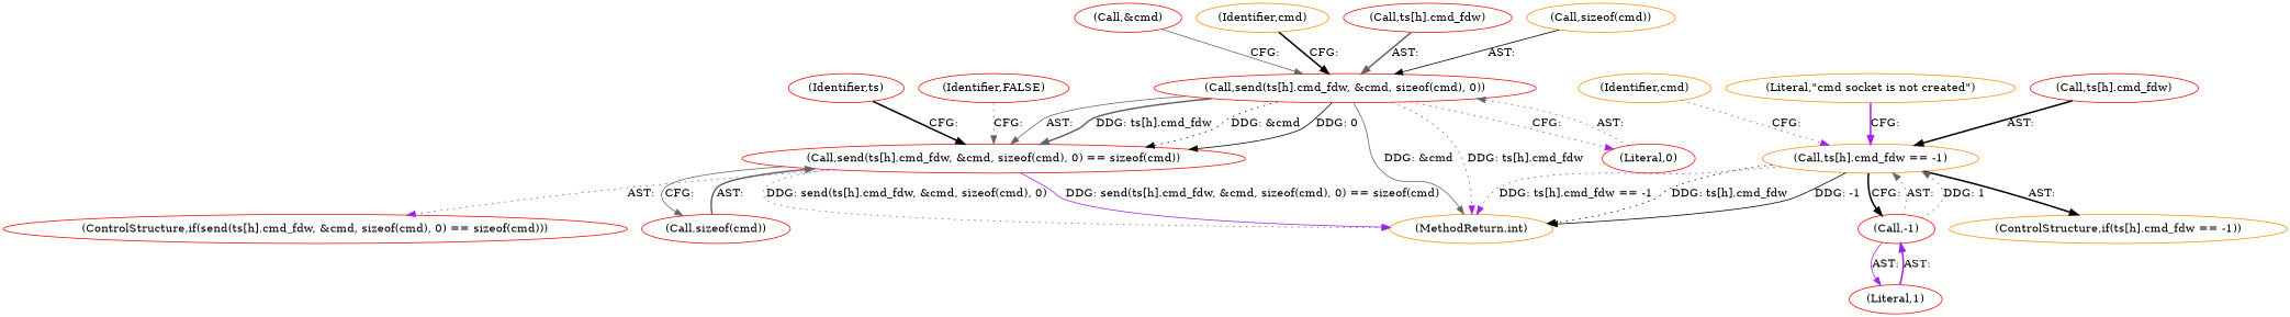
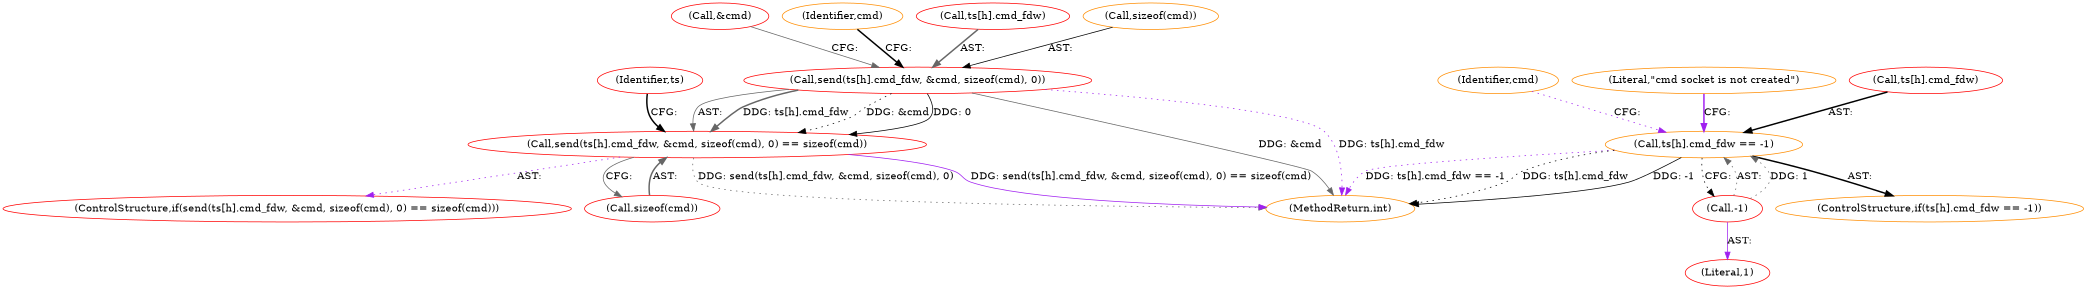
  digraph {
    node [color=red]
    edge [color=gray40 style=dotted]
    n1 [color=darkorange label="(Call,ts[h].cmd_fdw == -1)"]
    n2 [label="(Call,-1)"]
    n3 [color=darkorange label="(ControlStructure,if(ts[h].cmd_fdw == -1))"]
    n4 [color=darkorange label="(MethodReturn,int)"]
    n5 [label="(Literal,1)"]
    n6 [label="(Call,send(ts[h].cmd_fdw, &cmd, sizeof(cmd), 0))"]
    n7 [label="(Call,send(ts[h].cmd_fdw, &cmd, sizeof(cmd), 0) == sizeof(cmd))"]
-   n8 [label="(Literal,0)"]
    n9 [label="(ControlStructure,if(send(ts[h].cmd_fdw, &cmd, sizeof(cmd), 0) == sizeof(cmd)))"]
    n10 [label="(Call,sizeof(cmd))"]
    n11 [label="(Identifier,ts)"]
    n12 [color=darkorange label="(Identifier,cmd)"]
    n13 [color=darkorange label="(Literal,\"cmd socket is not created\")"]
-   n14 [label="(Identifier,FALSE)"]
    n15 [label="(Call,&cmd)"]
    n16 [label="(Call,ts[h].cmd_fdw)"]
    n17 [color=darkorange label="(Identifier,cmd)"]
    n18 [label="(Call,ts[h].cmd_fdw)"]
    n19 [color=darkorange label="(Call,sizeof(cmd))"]
-   n1 -> n2 [color=black label="CFG: " style=bold]
+   n1 -> n2 [color=black label="CFG: "]
    n1 -> n3 [color=black label="AST: " style=bold]
    n1 -> n4 [color=purple label="DDG: ts[h].cmd_fdw == -1"]
    n1 -> n4 [color=black label="DDG: ts[h].cmd_fdw"]
    n1 -> n4 [color=black label="DDG: -1" style=solid]
    n2 -> n1 [label="AST: "]
    n2 -> n1 [label="DDG: 1"]
    n2 -> n5 [color=purple label="AST: " style=solid]
-   n5 -> n2 [color=purple label="AST: " style=bold]
    n6 -> n4 [label="DDG: &cmd" style=solid]
    n6 -> n4 [color=purple label="DDG: ts[h].cmd_fdw"]
    n6 -> n7 [label="AST: " style=solid]
    n6 -> n7 [label="DDG: ts[h].cmd_fdw" style=bold]
    n6 -> n7 [color=black label="DDG: &cmd"]
    n6 -> n7 [color=black label="DDG: 0" style=solid]
-   n6 -> n8 [color=purple label="CFG: "]
    n7 -> n4 [label="DDG: send(ts[h].cmd_fdw, &cmd, sizeof(cmd), 0)"]
    n7 -> n4 [color=purple label="DDG: send(ts[h].cmd_fdw, &cmd, sizeof(cmd), 0) == sizeof(cmd)" style=solid]
    n7 -> n9 [color=purple label="AST: "]
    n7 -> n10 [label="CFG: " style=solid]
-   n8 -> n6 [label="AST: "]
    n10 -> n7 [label="AST: " style=bold]
    n11 -> n7 [color=black label="CFG: " style=bold]
    n12 -> n1 [color=purple label="CFG: "]
    n13 -> n1 [color=purple label="CFG: " style=bold]
-   n14 -> n7 [label="CFG: "]
    n15 -> n6 [label="CFG: " style=solid]
    n16 -> n1 [color=black label="AST: " style=bold]
    n17 -> n6 [color=black label="CFG: " style=bold]
    n18 -> n6 [label="AST: " style=bold]
    n19 -> n6 [color=black label="AST: " style=solid]
  }
